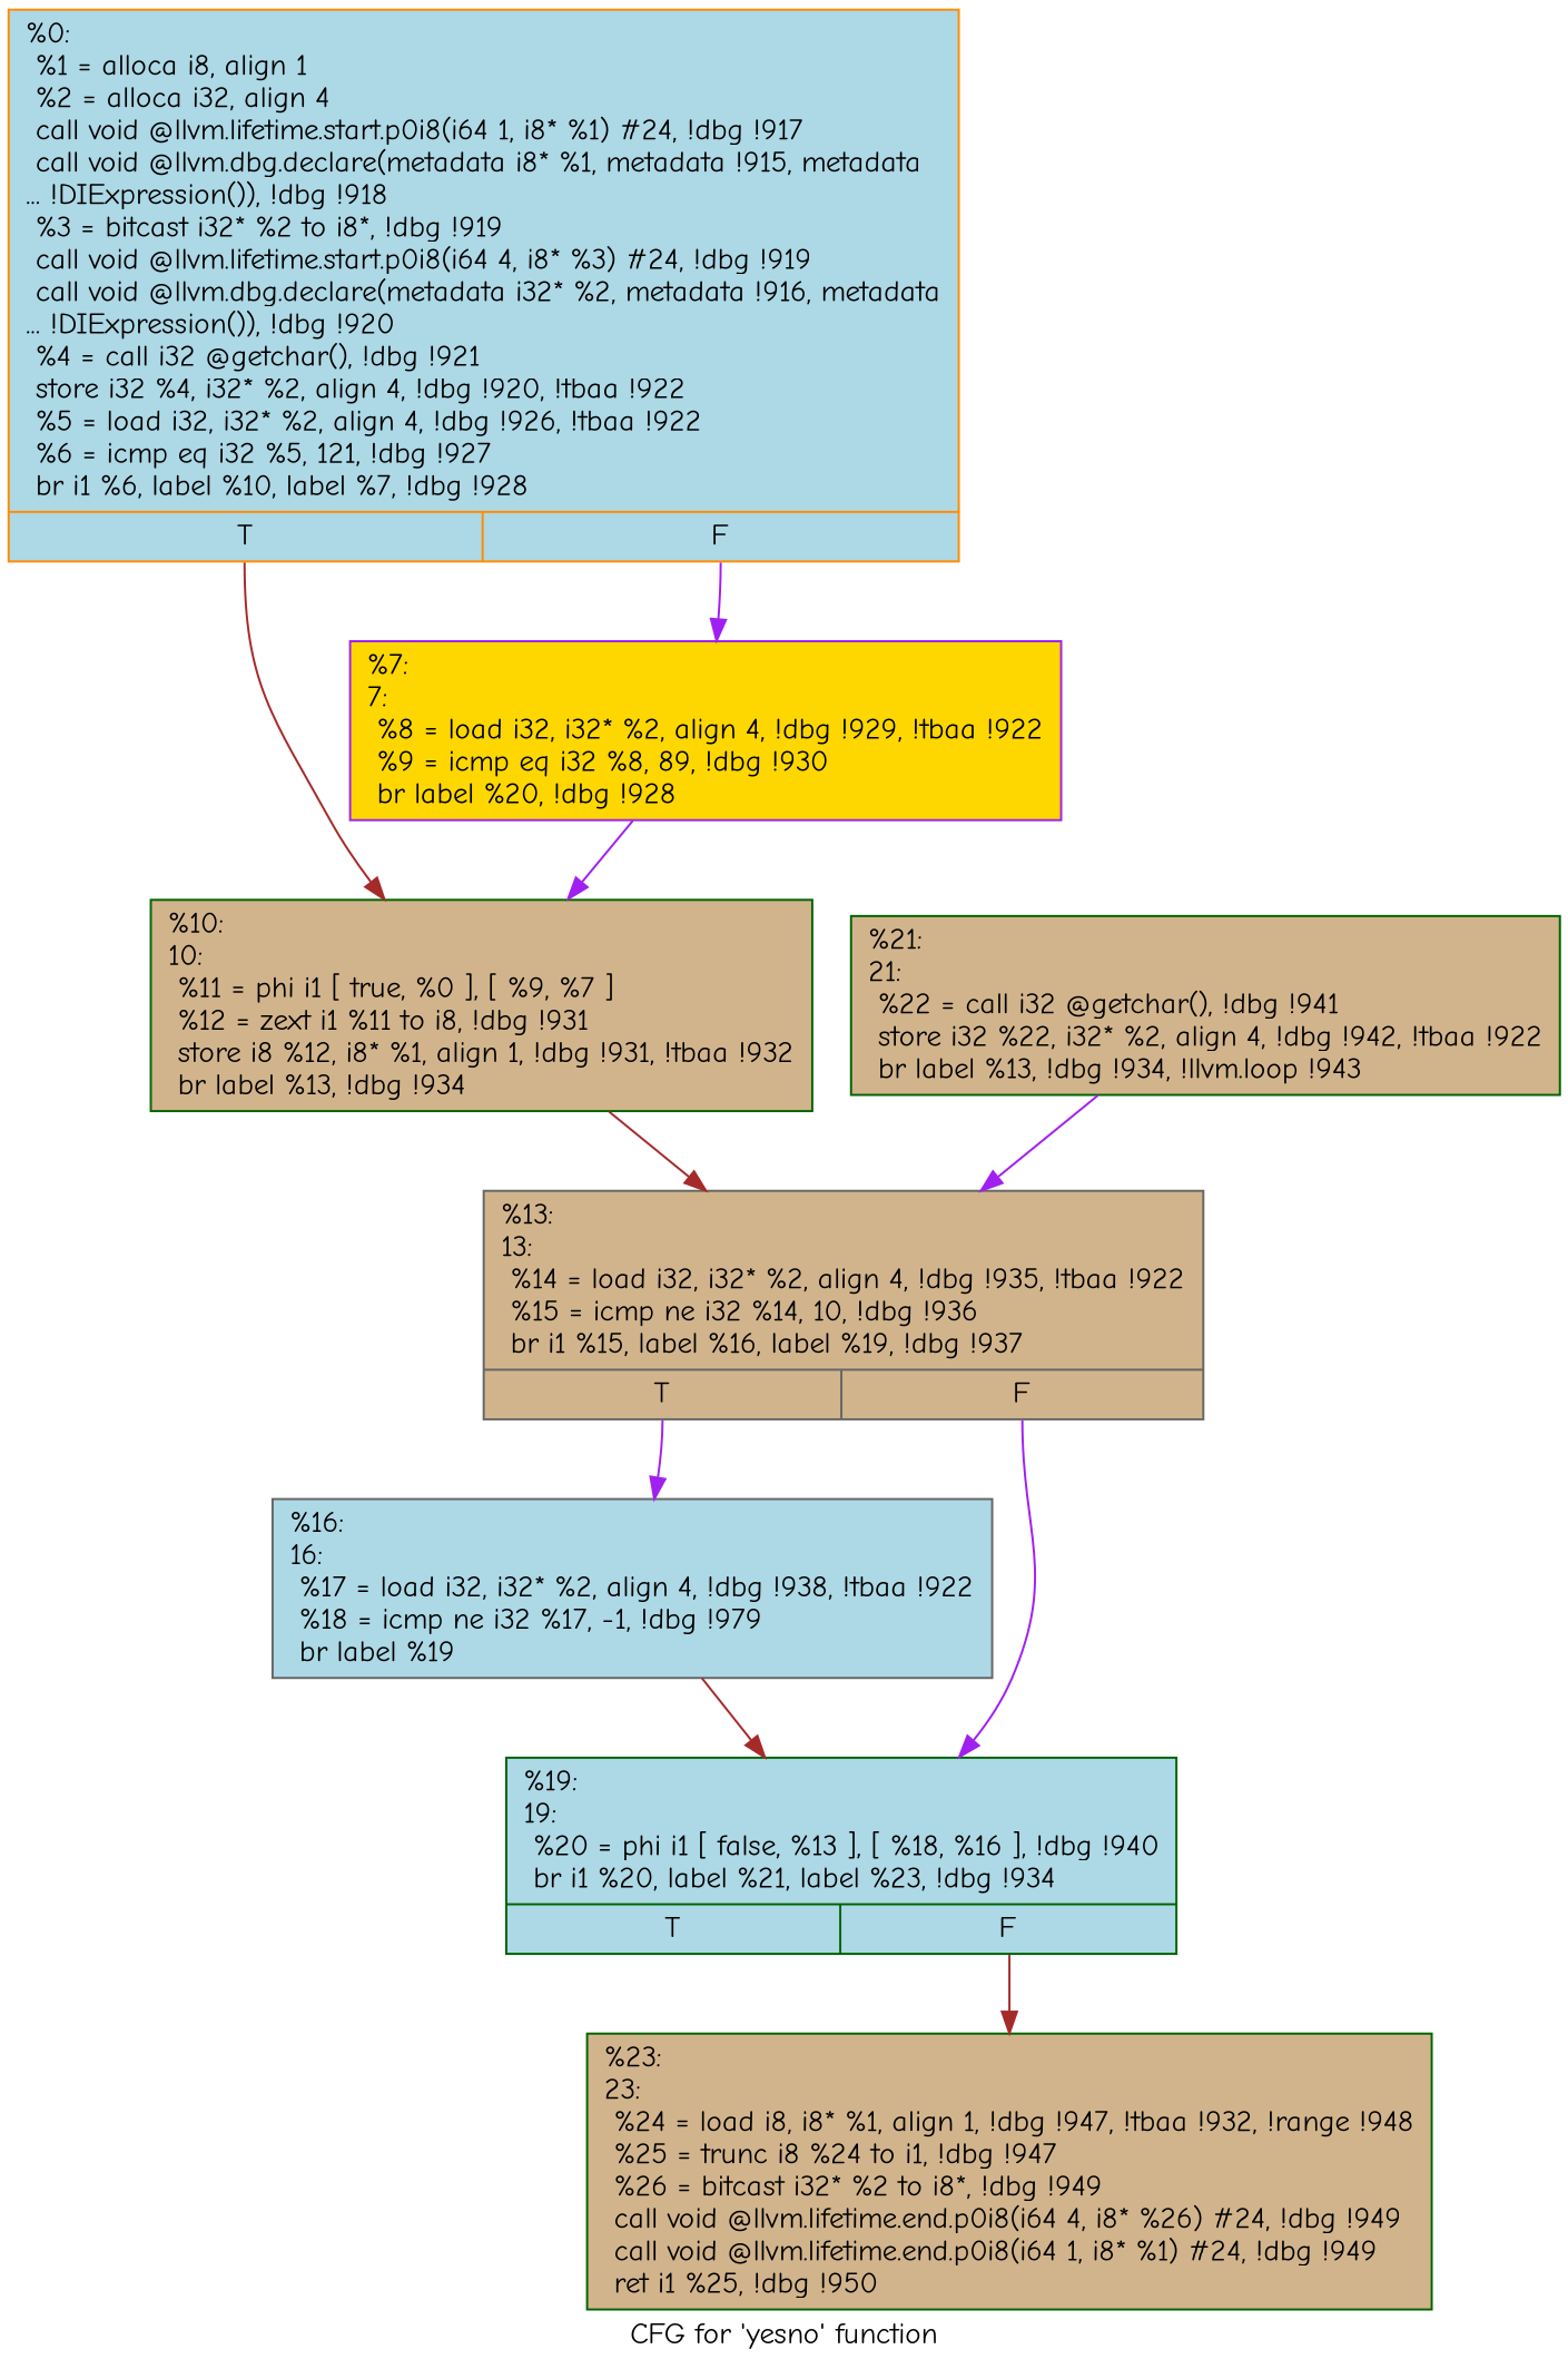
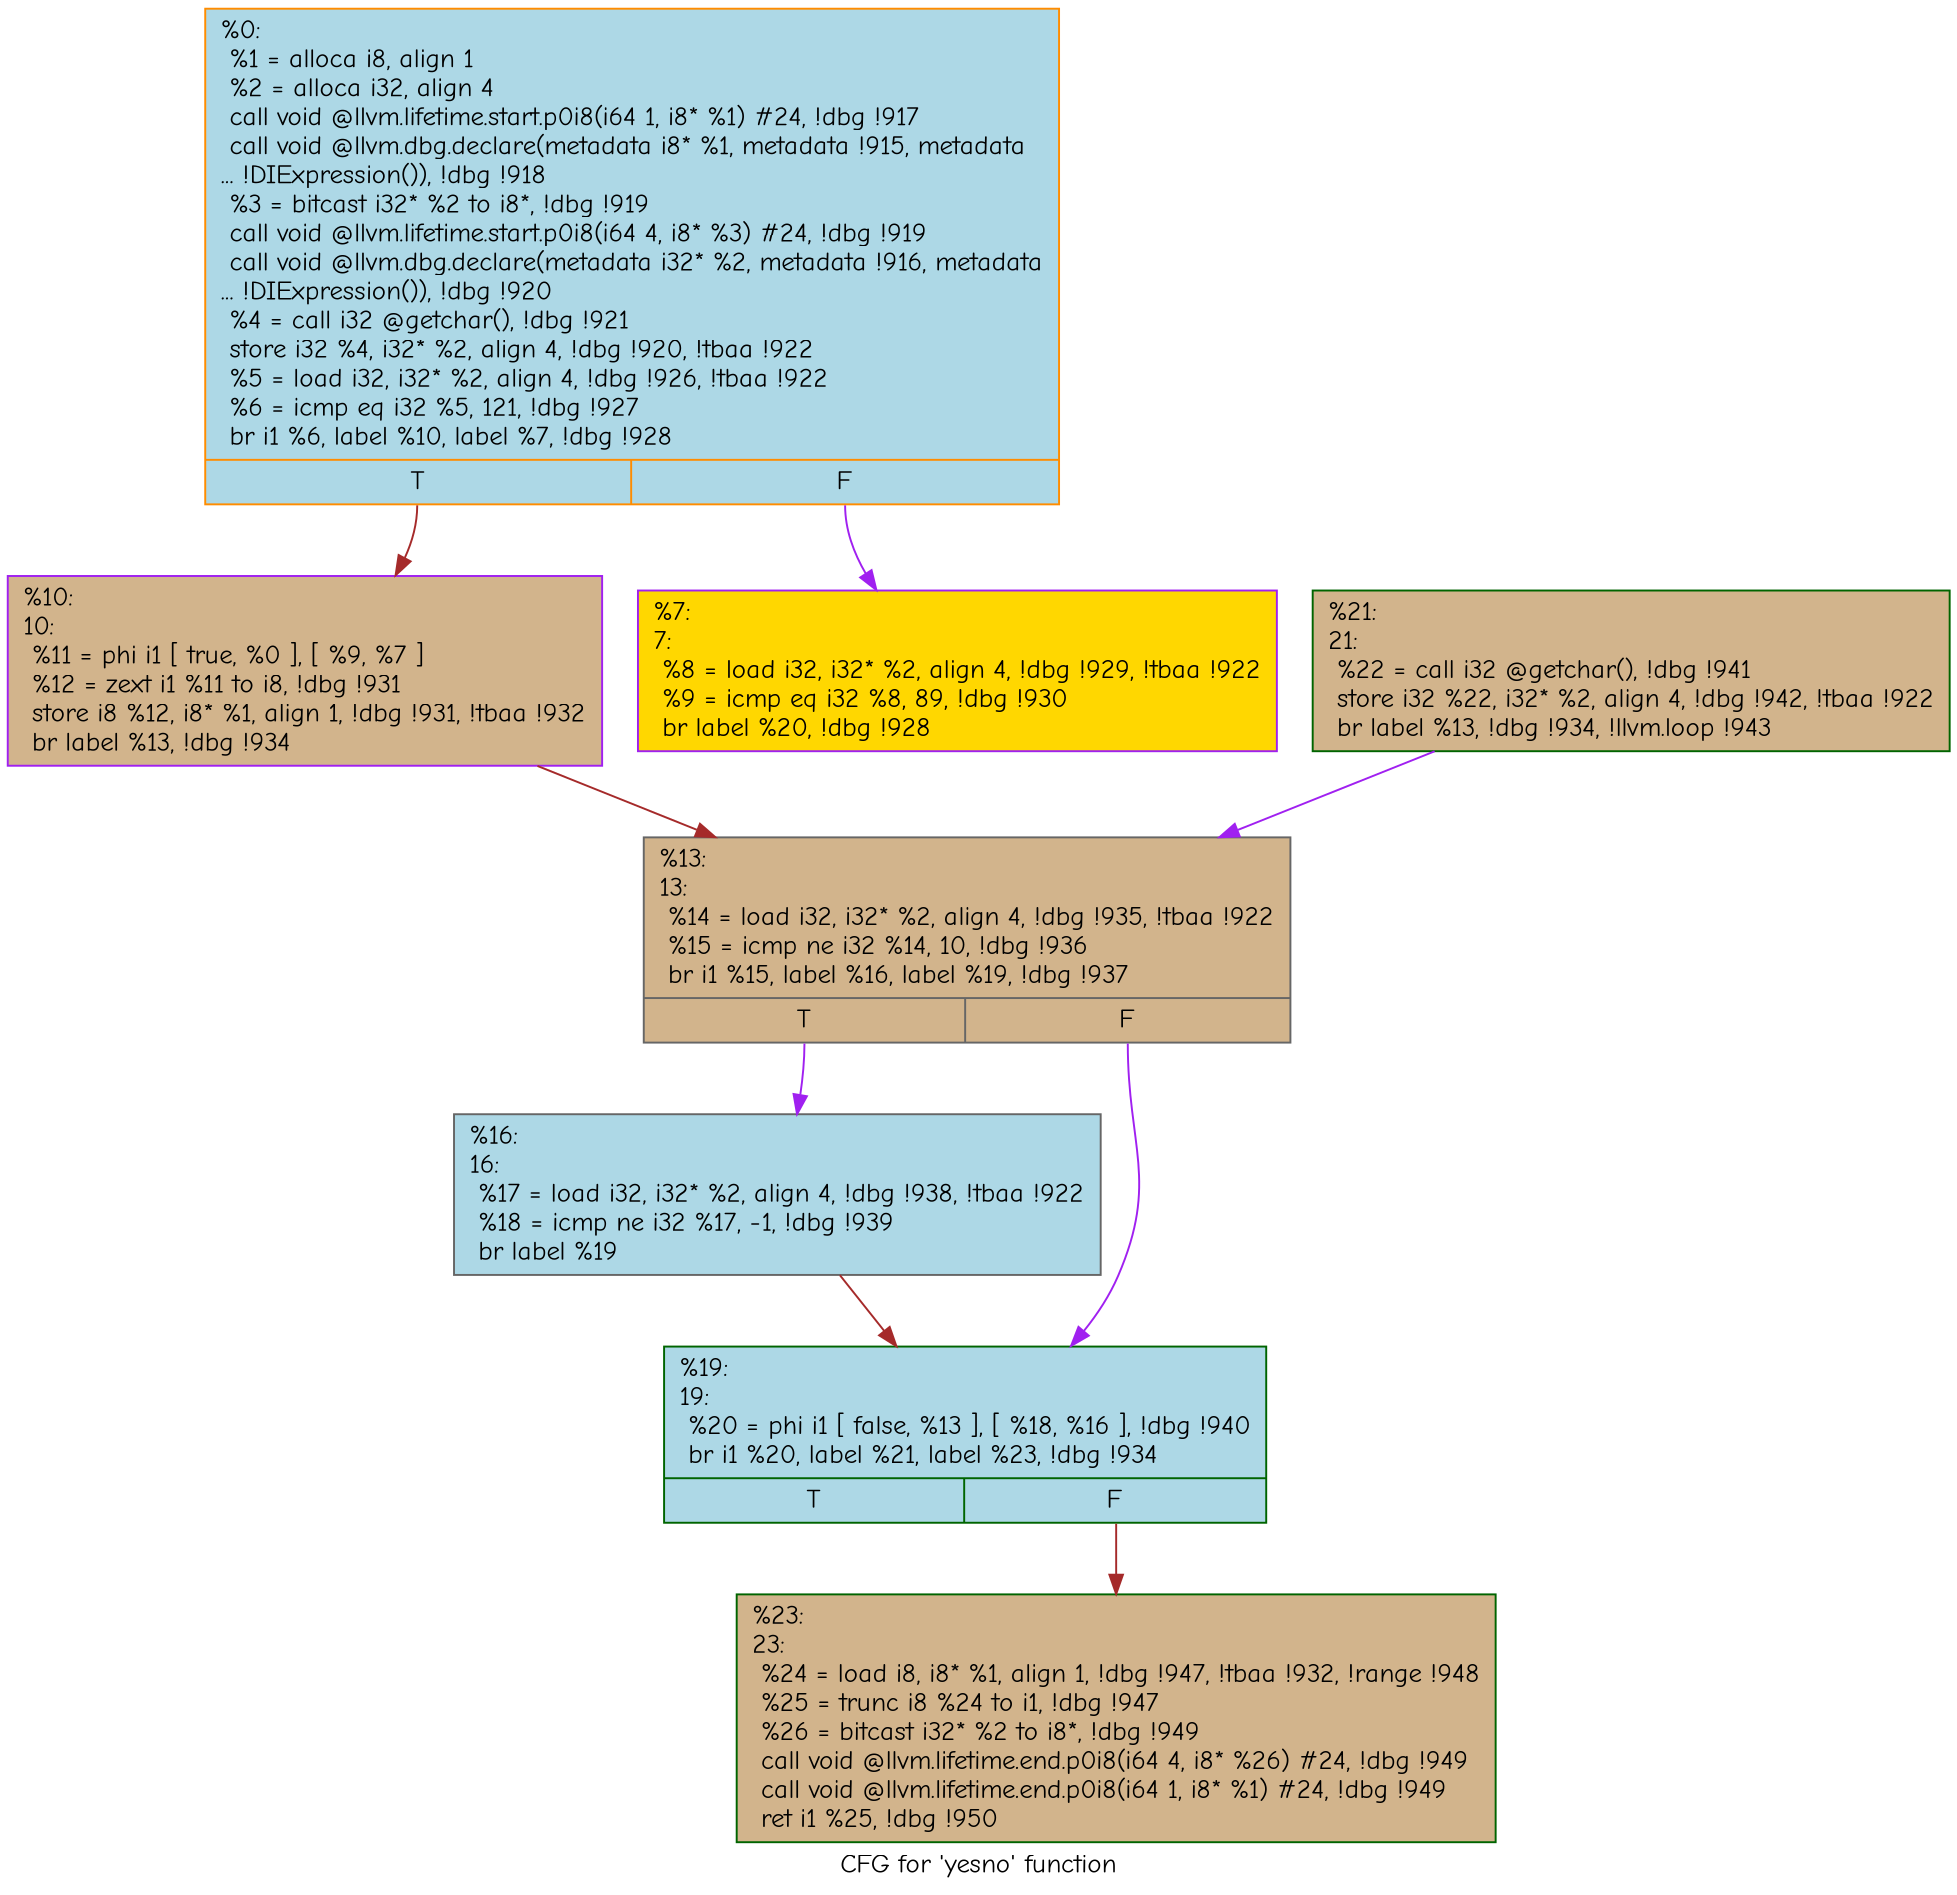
  digraph {
    fontname="Comic Neue"
    label="CFG for 'yesno' function"
    node [color=darkgreen fillcolor=tan fontname="Comic Neue" shape=record style=filled]
    edge [color=purple fontname="Comic Neue"]
    n1 [color=darkorange fillcolor=lightblue label="{%0:\l  %1 = alloca i8, align 1\l  %2 = alloca i32, align 4\l  call void @llvm.lifetime.start.p0i8(i64 1, i8* %1) #24, !dbg !917\l  call void @llvm.dbg.declare(metadata i8* %1, metadata !915, metadata\l... !DIExpression()), !dbg !918\l  %3 = bitcast i32* %2 to i8*, !dbg !919\l  call void @llvm.lifetime.start.p0i8(i64 4, i8* %3) #24, !dbg !919\l  call void @llvm.dbg.declare(metadata i32* %2, metadata !916, metadata\l... !DIExpression()), !dbg !920\l  %4 = call i32 @getchar(), !dbg !921\l  store i32 %4, i32* %2, align 4, !dbg !920, !tbaa !922\l  %5 = load i32, i32* %2, align 4, !dbg !926, !tbaa !922\l  %6 = icmp eq i32 %5, 121, !dbg !927\l  br i1 %6, label %10, label %7, !dbg !928\l|{<s0>T|<s1>F}}"]
-   n2 [label="{%10:\l10:                                               \l  %11 = phi i1 [ true, %0 ], [ %9, %7 ]\l  %12 = zext i1 %11 to i8, !dbg !931\l  store i8 %12, i8* %1, align 1, !dbg !931, !tbaa !932\l  br label %13, !dbg !934\l}"]
+   n2 [color=purple label="{%10:\l10:                                               \l  %11 = phi i1 [ true, %0 ], [ %9, %7 ]\l  %12 = zext i1 %11 to i8, !dbg !931\l  store i8 %12, i8* %1, align 1, !dbg !931, !tbaa !932\l  br label %13, !dbg !934\l}"]
    n3 [color=purple fillcolor=gold label="{%7:\l7:                                                \l  %8 = load i32, i32* %2, align 4, !dbg !929, !tbaa !922\l  %9 = icmp eq i32 %8, 89, !dbg !930\l  br label %20, !dbg !928\l}"]
    n4 [color=gray40 label="{%13:\l13:                                               \l  %14 = load i32, i32* %2, align 4, !dbg !935, !tbaa !922\l  %15 = icmp ne i32 %14, 10, !dbg !936\l  br i1 %15, label %16, label %19, !dbg !937\l|{<s0>T|<s1>F}}"]
-   n5 [color=gray40 fillcolor=lightblue label="{%16:\l16:                                               \l  %17 = load i32, i32* %2, align 4, !dbg !938, !tbaa !922\l  %18 = icmp ne i32 %17, -1, !dbg !979\l  br label %19\l}"]
+   n5 [color=gray40 fillcolor=lightblue label="{%16:\l16:                                               \l  %17 = load i32, i32* %2, align 4, !dbg !938, !tbaa !922\l  %18 = icmp ne i32 %17, -1, !dbg !939\l  br label %19\l}"]
    n6 [fillcolor=lightblue label="{%19:\l19:                                               \l  %20 = phi i1 [ false, %13 ], [ %18, %16 ], !dbg !940\l  br i1 %20, label %21, label %23, !dbg !934\l|{<s0>T|<s1>F}}"]
    n7 [label="{%23:\l23:                                               \l  %24 = load i8, i8* %1, align 1, !dbg !947, !tbaa !932, !range !948\l  %25 = trunc i8 %24 to i1, !dbg !947\l  %26 = bitcast i32* %2 to i8*, !dbg !949\l  call void @llvm.lifetime.end.p0i8(i64 4, i8* %26) #24, !dbg !949\l  call void @llvm.lifetime.end.p0i8(i64 1, i8* %1) #24, !dbg !949\l  ret i1 %25, !dbg !950\l}"]
    n8 [label="{%21:\l21:                                               \l  %22 = call i32 @getchar(), !dbg !941\l  store i32 %22, i32* %2, align 4, !dbg !942, !tbaa !922\l  br label %13, !dbg !934, !llvm.loop !943\l}"]
    n1 -> n2 [color=brown tailport=s0]
    n1 -> n3 [tailport=s1]
    n2 -> n4 [color=brown]
-   n3 -> n2
    n4 -> n5 [tailport=s0]
    n4 -> n6 [tailport=s1]
    n5 -> n6 [color=brown]
    n6 -> n7 [color=brown tailport=s1]
    n8 -> n4
  }
